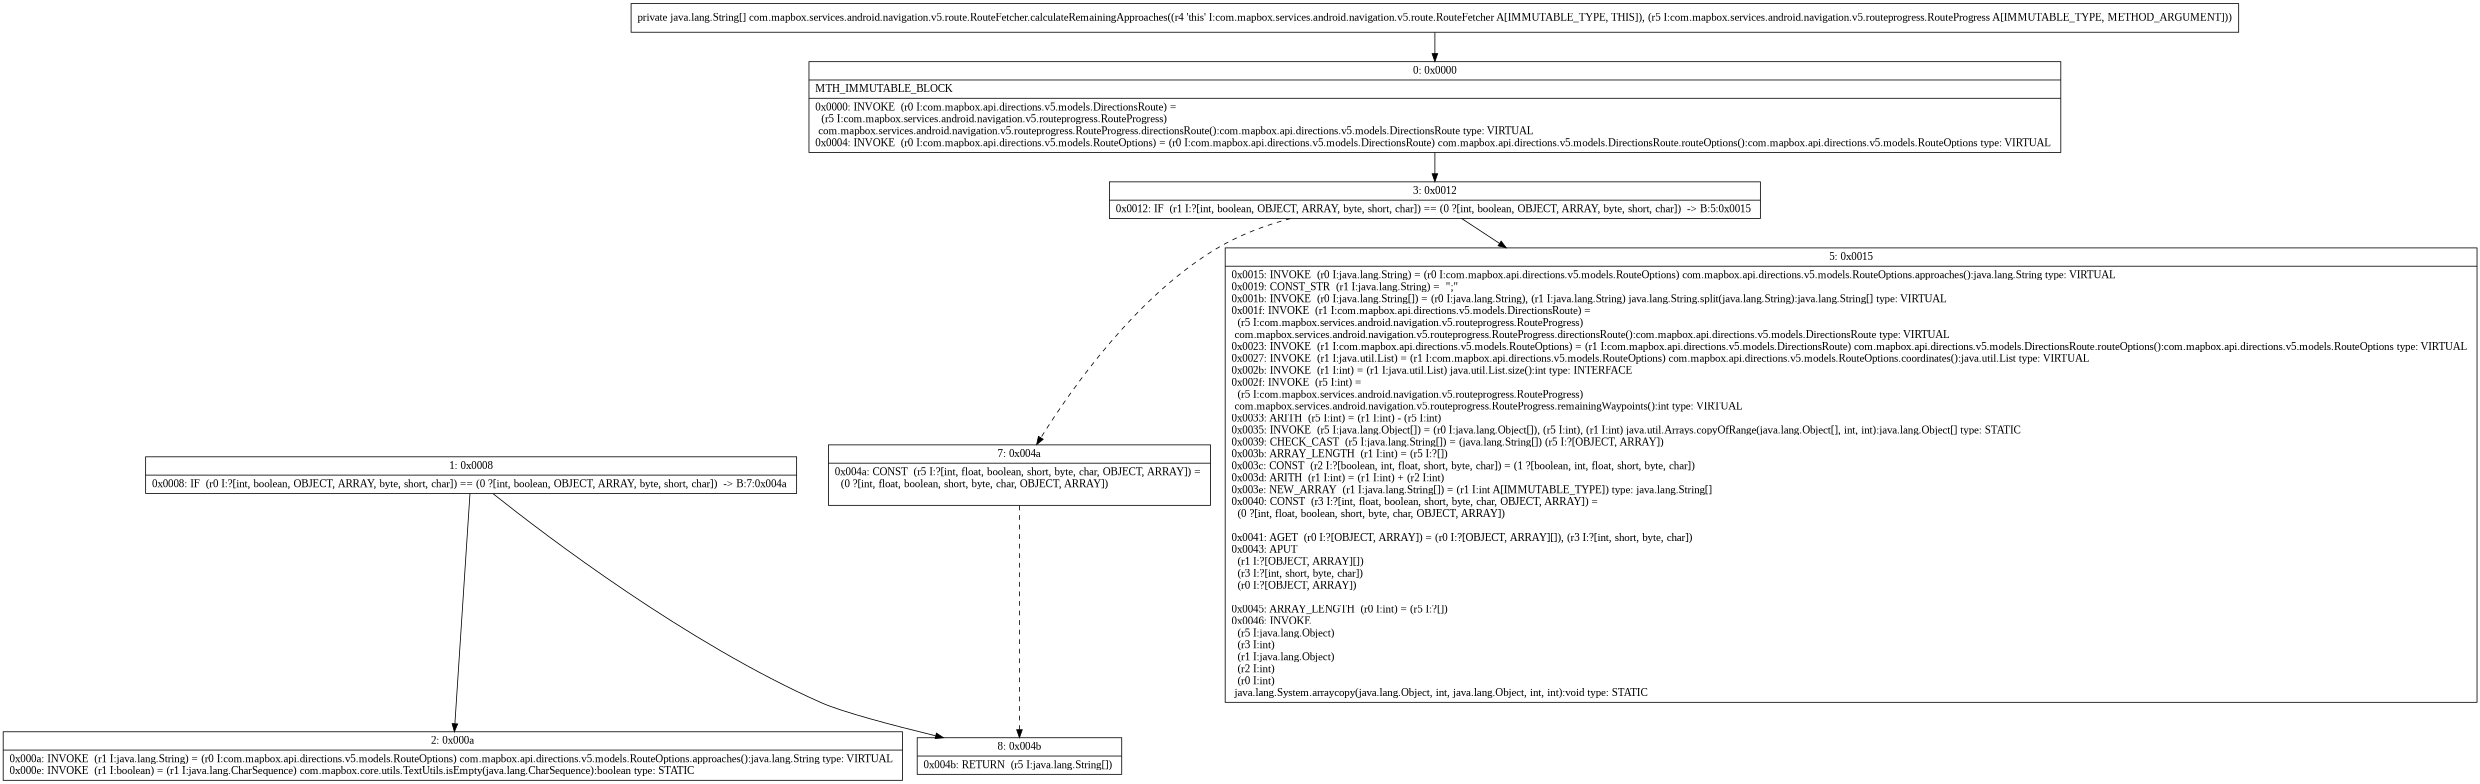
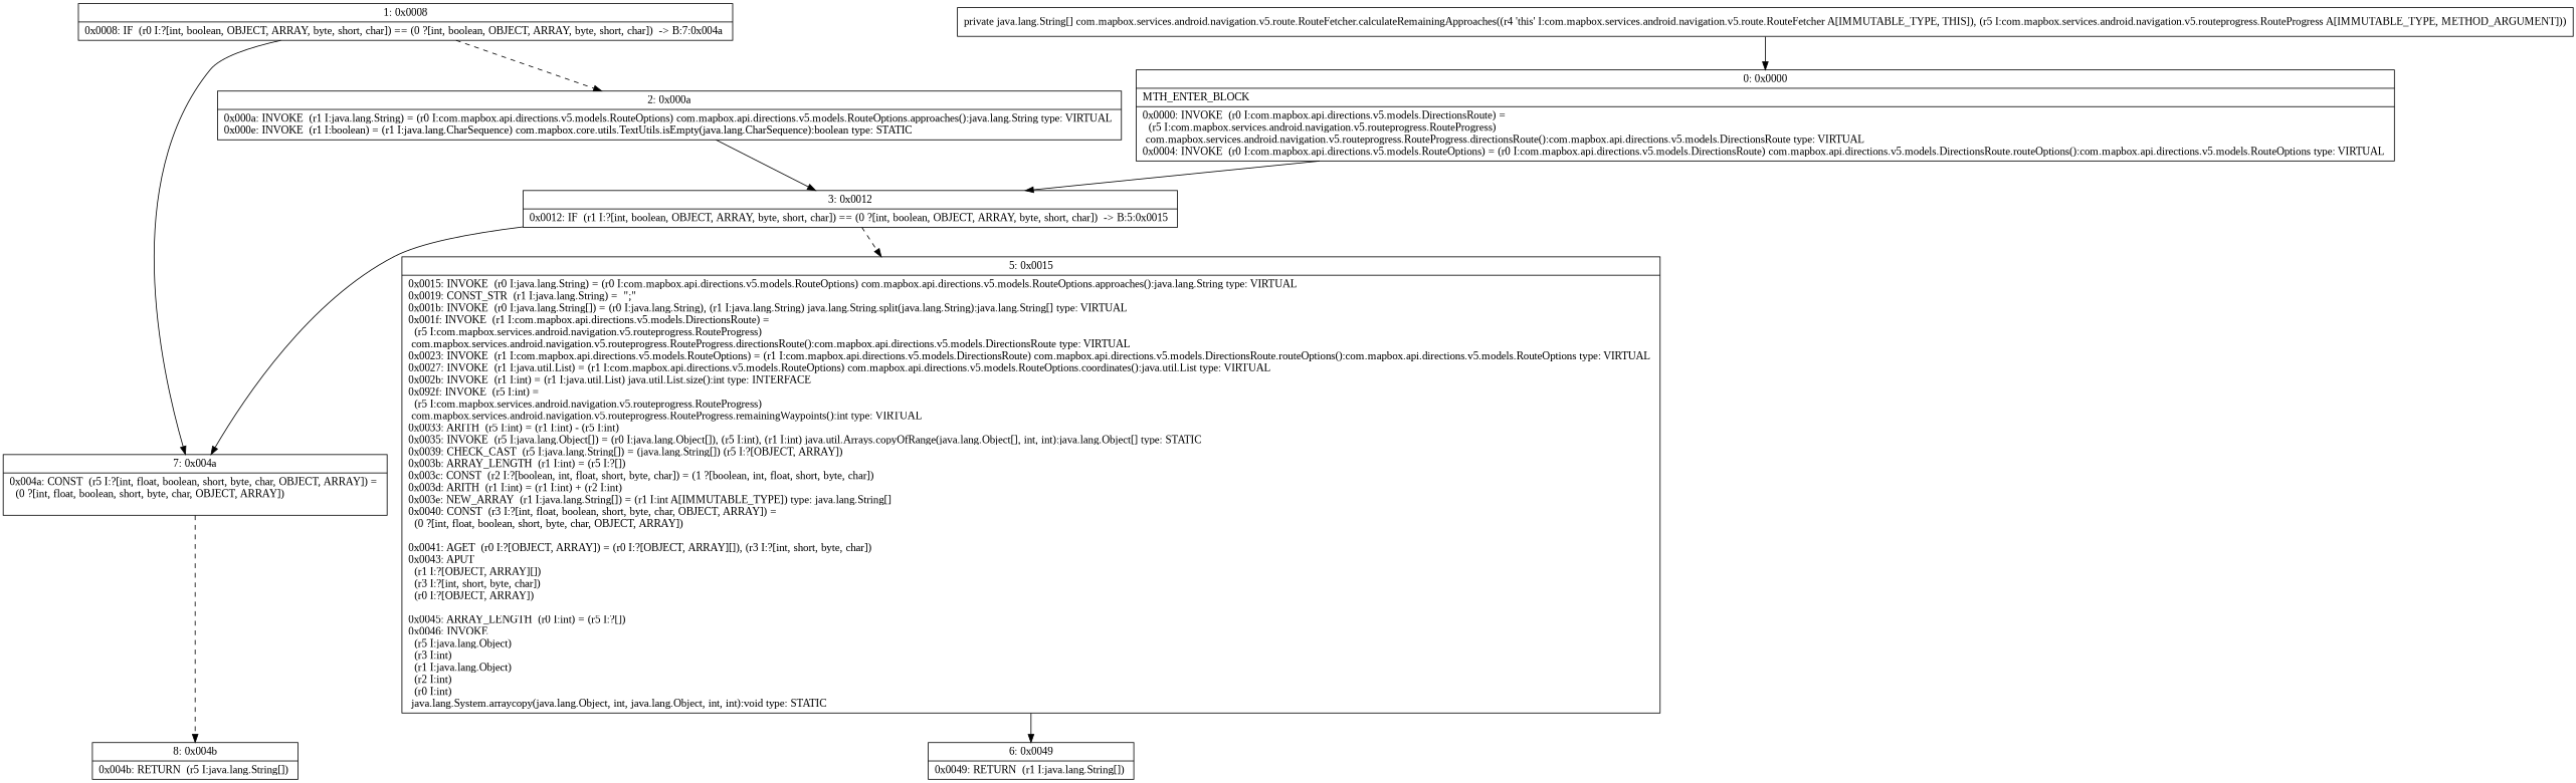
  digraph {
    fontname="Liberation Serif"
    node [fontname="Liberation Serif" shape=record]
    edge [fontname="Liberation Serif"]
-   n1 [label="{0\:\ 0x0000|MTH_IMMUTABLE_BLOCK\l|0x0000: INVOKE  (r0 I:com.mapbox.api.directions.v5.models.DirectionsRoute) = \l  (r5 I:com.mapbox.services.android.navigation.v5.routeprogress.RouteProgress)\l com.mapbox.services.android.navigation.v5.routeprogress.RouteProgress.directionsRoute():com.mapbox.api.directions.v5.models.DirectionsRoute type: VIRTUAL \l0x0004: INVOKE  (r0 I:com.mapbox.api.directions.v5.models.RouteOptions) = (r0 I:com.mapbox.api.directions.v5.models.DirectionsRoute) com.mapbox.api.directions.v5.models.DirectionsRoute.routeOptions():com.mapbox.api.directions.v5.models.RouteOptions type: VIRTUAL \l}"]
+   n1 [label="{0\:\ 0x0000|MTH_ENTER_BLOCK\l|0x0000: INVOKE  (r0 I:com.mapbox.api.directions.v5.models.DirectionsRoute) = \l  (r5 I:com.mapbox.services.android.navigation.v5.routeprogress.RouteProgress)\l com.mapbox.services.android.navigation.v5.routeprogress.RouteProgress.directionsRoute():com.mapbox.api.directions.v5.models.DirectionsRoute type: VIRTUAL \l0x0004: INVOKE  (r0 I:com.mapbox.api.directions.v5.models.RouteOptions) = (r0 I:com.mapbox.api.directions.v5.models.DirectionsRoute) com.mapbox.api.directions.v5.models.DirectionsRoute.routeOptions():com.mapbox.api.directions.v5.models.RouteOptions type: VIRTUAL \l}"]
    n2 [label="{3\:\ 0x0012|0x0012: IF  (r1 I:?[int, boolean, OBJECT, ARRAY, byte, short, char]) == (0 ?[int, boolean, OBJECT, ARRAY, byte, short, char])  \-\> B:5:0x0015 \l}"]
    n3 [label="{1\:\ 0x0008|0x0008: IF  (r0 I:?[int, boolean, OBJECT, ARRAY, byte, short, char]) == (0 ?[int, boolean, OBJECT, ARRAY, byte, short, char])  \-\> B:7:0x004a \l}"]
    n4 [label="{2\:\ 0x000a|0x000a: INVOKE  (r1 I:java.lang.String) = (r0 I:com.mapbox.api.directions.v5.models.RouteOptions) com.mapbox.api.directions.v5.models.RouteOptions.approaches():java.lang.String type: VIRTUAL \l0x000e: INVOKE  (r1 I:boolean) = (r1 I:java.lang.CharSequence) com.mapbox.core.utils.TextUtils.isEmpty(java.lang.CharSequence):boolean type: STATIC \l}"]
    n5 [label="{7\:\ 0x004a|0x004a: CONST  (r5 I:?[int, float, boolean, short, byte, char, OBJECT, ARRAY]) = \l  (0 ?[int, float, boolean, short, byte, char, OBJECT, ARRAY])\l \l}"]
    n6 [label="{8\:\ 0x004b|0x004b: RETURN  (r5 I:java.lang.String[]) \l}"]
-   n7 [label="{5\:\ 0x0015|0x0015: INVOKE  (r0 I:java.lang.String) = (r0 I:com.mapbox.api.directions.v5.models.RouteOptions) com.mapbox.api.directions.v5.models.RouteOptions.approaches():java.lang.String type: VIRTUAL \l0x0019: CONST_STR  (r1 I:java.lang.String) =  \";\" \l0x001b: INVOKE  (r0 I:java.lang.String[]) = (r0 I:java.lang.String), (r1 I:java.lang.String) java.lang.String.split(java.lang.String):java.lang.String[] type: VIRTUAL \l0x001f: INVOKE  (r1 I:com.mapbox.api.directions.v5.models.DirectionsRoute) = \l  (r5 I:com.mapbox.services.android.navigation.v5.routeprogress.RouteProgress)\l com.mapbox.services.android.navigation.v5.routeprogress.RouteProgress.directionsRoute():com.mapbox.api.directions.v5.models.DirectionsRoute type: VIRTUAL \l0x0023: INVOKE  (r1 I:com.mapbox.api.directions.v5.models.RouteOptions) = (r1 I:com.mapbox.api.directions.v5.models.DirectionsRoute) com.mapbox.api.directions.v5.models.DirectionsRoute.routeOptions():com.mapbox.api.directions.v5.models.RouteOptions type: VIRTUAL \l0x0027: INVOKE  (r1 I:java.util.List) = (r1 I:com.mapbox.api.directions.v5.models.RouteOptions) com.mapbox.api.directions.v5.models.RouteOptions.coordinates():java.util.List type: VIRTUAL \l0x002b: INVOKE  (r1 I:int) = (r1 I:java.util.List) java.util.List.size():int type: INTERFACE \l0x002f: INVOKE  (r5 I:int) = \l  (r5 I:com.mapbox.services.android.navigation.v5.routeprogress.RouteProgress)\l com.mapbox.services.android.navigation.v5.routeprogress.RouteProgress.remainingWaypoints():int type: VIRTUAL \l0x0033: ARITH  (r5 I:int) = (r1 I:int) \- (r5 I:int) \l0x0035: INVOKE  (r5 I:java.lang.Object[]) = (r0 I:java.lang.Object[]), (r5 I:int), (r1 I:int) java.util.Arrays.copyOfRange(java.lang.Object[], int, int):java.lang.Object[] type: STATIC \l0x0039: CHECK_CAST  (r5 I:java.lang.String[]) = (java.lang.String[]) (r5 I:?[OBJECT, ARRAY]) \l0x003b: ARRAY_LENGTH  (r1 I:int) = (r5 I:?[]) \l0x003c: CONST  (r2 I:?[boolean, int, float, short, byte, char]) = (1 ?[boolean, int, float, short, byte, char]) \l0x003d: ARITH  (r1 I:int) = (r1 I:int) + (r2 I:int) \l0x003e: NEW_ARRAY  (r1 I:java.lang.String[]) = (r1 I:int A[IMMUTABLE_TYPE]) type: java.lang.String[] \l0x0040: CONST  (r3 I:?[int, float, boolean, short, byte, char, OBJECT, ARRAY]) = \l  (0 ?[int, float, boolean, short, byte, char, OBJECT, ARRAY])\l \l0x0041: AGET  (r0 I:?[OBJECT, ARRAY]) = (r0 I:?[OBJECT, ARRAY][]), (r3 I:?[int, short, byte, char]) \l0x0043: APUT  \l  (r1 I:?[OBJECT, ARRAY][])\l  (r3 I:?[int, short, byte, char])\l  (r0 I:?[OBJECT, ARRAY])\l \l0x0045: ARRAY_LENGTH  (r0 I:int) = (r5 I:?[]) \l0x0046: INVOKE  \l  (r5 I:java.lang.Object)\l  (r3 I:int)\l  (r1 I:java.lang.Object)\l  (r2 I:int)\l  (r0 I:int)\l java.lang.System.arraycopy(java.lang.Object, int, java.lang.Object, int, int):void type: STATIC \l}"]
+   n7 [label="{5\:\ 0x0015|0x0015: INVOKE  (r0 I:java.lang.String) = (r0 I:com.mapbox.api.directions.v5.models.RouteOptions) com.mapbox.api.directions.v5.models.RouteOptions.approaches():java.lang.String type: VIRTUAL \l0x0019: CONST_STR  (r1 I:java.lang.String) =  \";\" \l0x001b: INVOKE  (r0 I:java.lang.String[]) = (r0 I:java.lang.String), (r1 I:java.lang.String) java.lang.String.split(java.lang.String):java.lang.String[] type: VIRTUAL \l0x001f: INVOKE  (r1 I:com.mapbox.api.directions.v5.models.DirectionsRoute) = \l  (r5 I:com.mapbox.services.android.navigation.v5.routeprogress.RouteProgress)\l com.mapbox.services.android.navigation.v5.routeprogress.RouteProgress.directionsRoute():com.mapbox.api.directions.v5.models.DirectionsRoute type: VIRTUAL \l0x0023: INVOKE  (r1 I:com.mapbox.api.directions.v5.models.RouteOptions) = (r1 I:com.mapbox.api.directions.v5.models.DirectionsRoute) com.mapbox.api.directions.v5.models.DirectionsRoute.routeOptions():com.mapbox.api.directions.v5.models.RouteOptions type: VIRTUAL \l0x0027: INVOKE  (r1 I:java.util.List) = (r1 I:com.mapbox.api.directions.v5.models.RouteOptions) com.mapbox.api.directions.v5.models.RouteOptions.coordinates():java.util.List type: VIRTUAL \l0x002b: INVOKE  (r1 I:int) = (r1 I:java.util.List) java.util.List.size():int type: INTERFACE \l0x092f: INVOKE  (r5 I:int) = \l  (r5 I:com.mapbox.services.android.navigation.v5.routeprogress.RouteProgress)\l com.mapbox.services.android.navigation.v5.routeprogress.RouteProgress.remainingWaypoints():int type: VIRTUAL \l0x0033: ARITH  (r5 I:int) = (r1 I:int) \- (r5 I:int) \l0x0035: INVOKE  (r5 I:java.lang.Object[]) = (r0 I:java.lang.Object[]), (r5 I:int), (r1 I:int) java.util.Arrays.copyOfRange(java.lang.Object[], int, int):java.lang.Object[] type: STATIC \l0x0039: CHECK_CAST  (r5 I:java.lang.String[]) = (java.lang.String[]) (r5 I:?[OBJECT, ARRAY]) \l0x003b: ARRAY_LENGTH  (r1 I:int) = (r5 I:?[]) \l0x003c: CONST  (r2 I:?[boolean, int, float, short, byte, char]) = (1 ?[boolean, int, float, short, byte, char]) \l0x003d: ARITH  (r1 I:int) = (r1 I:int) + (r2 I:int) \l0x003e: NEW_ARRAY  (r1 I:java.lang.String[]) = (r1 I:int A[IMMUTABLE_TYPE]) type: java.lang.String[] \l0x0040: CONST  (r3 I:?[int, float, boolean, short, byte, char, OBJECT, ARRAY]) = \l  (0 ?[int, float, boolean, short, byte, char, OBJECT, ARRAY])\l \l0x0041: AGET  (r0 I:?[OBJECT, ARRAY]) = (r0 I:?[OBJECT, ARRAY][]), (r3 I:?[int, short, byte, char]) \l0x0043: APUT  \l  (r1 I:?[OBJECT, ARRAY][])\l  (r3 I:?[int, short, byte, char])\l  (r0 I:?[OBJECT, ARRAY])\l \l0x0045: ARRAY_LENGTH  (r0 I:int) = (r5 I:?[]) \l0x0046: INVOKE  \l  (r5 I:java.lang.Object)\l  (r3 I:int)\l  (r1 I:java.lang.Object)\l  (r2 I:int)\l  (r0 I:int)\l java.lang.System.arraycopy(java.lang.Object, int, java.lang.Object, int, int):void type: STATIC \l}"]
+   n8 [label="{6\:\ 0x0049|0x0049: RETURN  (r1 I:java.lang.String[]) \l}"]
    n9 [label="{private java.lang.String[] com.mapbox.services.android.navigation.v5.route.RouteFetcher.calculateRemainingApproaches((r4 'this' I:com.mapbox.services.android.navigation.v5.route.RouteFetcher A[IMMUTABLE_TYPE, THIS]), (r5 I:com.mapbox.services.android.navigation.v5.routeprogress.RouteProgress A[IMMUTABLE_TYPE, METHOD_ARGUMENT])) }"]
    n1 -> n2
-   n2 -> n5 [style=dashed]
-   n2 -> n7
-   n3 -> n4 [style=solid]
-   n3 -> n6
+   n2 -> n5 [style=solid]
+   n2 -> n7 [style=dashed]
+   n3 -> n4 [style=dashed]
+   n3 -> n5
+   n4 -> n2
    n5 -> n6 [style=dashed]
+   n7 -> n8
    n9 -> n1
  }
